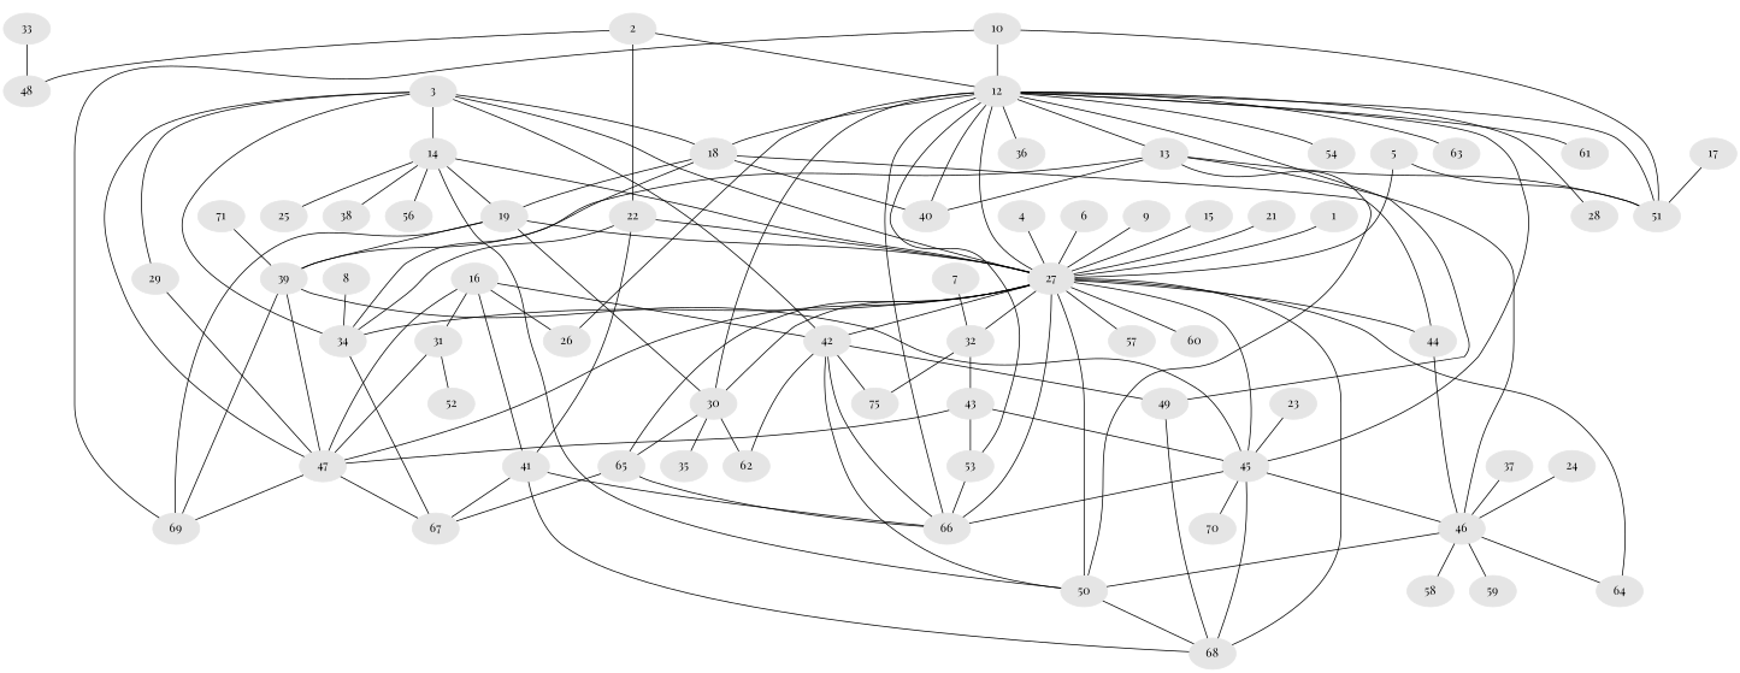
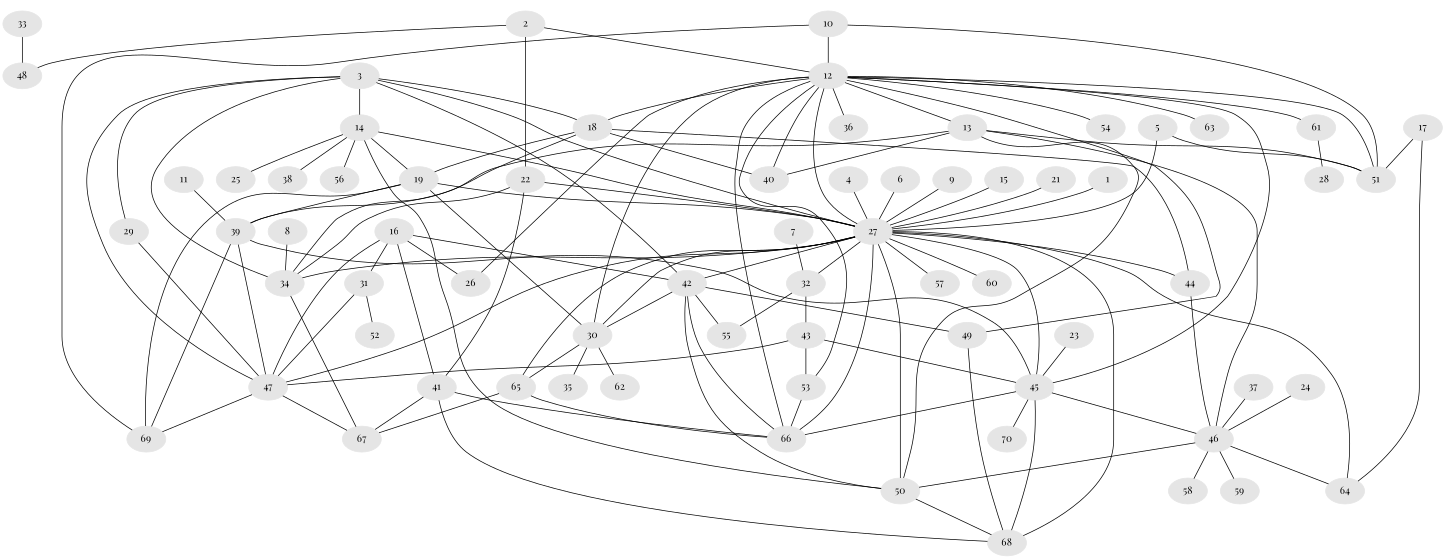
  graph {
    fontname="Playfair Display"
    node [color=gray90 fontname="Playfair Display" style=filled]
    edge [fontname="Playfair Display" weight=1.0]
    1
    27
    34
    42
    47
    32
    30
    45
    66
    50
    64
    44
    57
    60
    65
    68
    2
    12
    22
    48
    18
    51
    13
    26
    28
    36
    40
    49
    53
    54
    61
    63
    41
    3
    14
    29
    19
    25
    38
    56
    67
    62
-   55 [label=75]
+   55
    69
    4
    5
    6
    7
    43
    8
    9
    10
-   11 [label=71]
+   11
    39
    46
    35
    70
    58
    59
    15
    16
    31
    52
    17
    21
    23
    24
    33
    37
    1 -- 27
    27 -- 34
    27 -- 42
    27 -- 47
    27 -- 32 [weight=2.0]
    27 -- 30
    27 -- 45
    27 -- 66 [weight=2.0]
    27 -- 50 [weight=2.0]
    27 -- 64
    27 -- 44
    27 -- 57
    27 -- 60
    27 -- 65
    27 -- 68 [weight=2.0]
    34 -- 67
    42 -- 66
    42 -- 50
    42 -- 49
-   42 -- 62
+   42 -- 30
    42 -- 55
    47 -- 67
    47 -- 69
    32 -- 55
    32 -- 43 [weight=2.0]
    30 -- 65
    30 -- 62
    30 -- 35
    45 -- 66
    45 -- 68
    45 -- 46
    45 -- 70
    50 -- 68
    44 -- 46
    65 -- 66
    65 -- 67
    2 -- 12
    2 -- 22
    2 -- 48
    12 -- 27 [weight=2.0]
    12 -- 30
    12 -- 45
    12 -- 66
    12 -- 18
    12 -- 51
    12 -- 13
    12 -- 26
-   12 -- 28
+   61 -- 28
    12 -- 36
    12 -- 40
    12 -- 49
    12 -- 53
    12 -- 54
    12 -- 61
    12 -- 63
    22 -- 27
    22 -- 34
    22 -- 41
    18 -- 34
    18 -- 44
    18 -- 40
    18 -- 19
    13 -- 50
    13 -- 51
    13 -- 40
    13 -- 39
    13 -- 46
    49 -- 68
    53 -- 66
    41 -- 66
    41 -- 68
    41 -- 67
    3 -- 27
    3 -- 34
    3 -- 42
    3 -- 47
    3 -- 18
    3 -- 14
    3 -- 29
    14 -- 27
    14 -- 50
    14 -- 19
    14 -- 25
    14 -- 38
    14 -- 56
    29 -- 47
    19 -- 27 [weight=2.0]
    19 -- 30
    19 -- 69
    19 -- 39 [weight=2.0]
    4 -- 27
    5 -- 27
    5 -- 51
    6 -- 27
    7 -- 32
    43 -- 47
    43 -- 45
    43 -- 53
    8 -- 34
    9 -- 27
    10 -- 12
    10 -- 51
    10 -- 69
    11 -- 39
    39 -- 47
    39 -- 45
    39 -- 69
    46 -- 50
    46 -- 64
    46 -- 58
    46 -- 59
    15 -- 27
    16 -- 42
    16 -- 47
    16 -- 26
    16 -- 41
    16 -- 31
    31 -- 47
    31 -- 52
+   17 -- 64
    17 -- 51
    21 -- 27
    23 -- 45
    24 -- 46
    33 -- 48
    37 -- 46
  }
